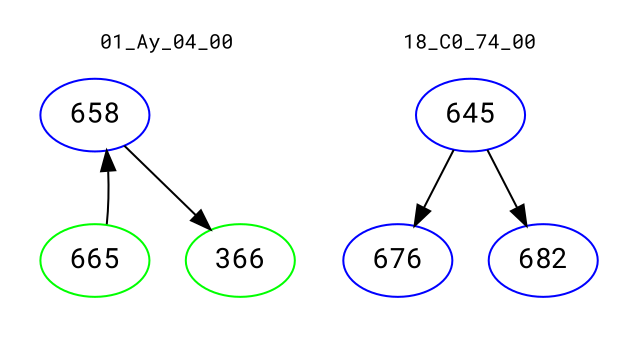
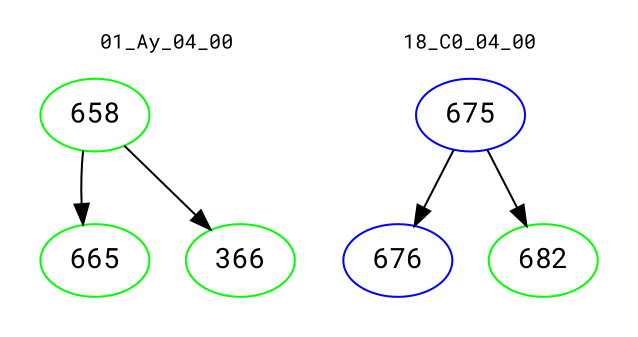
  digraph {
    fontname="Roboto Mono"
    node [color=blue fontname="Roboto Mono"]
    edge [color=black fontname="Roboto Mono"]
-   n1 [label=658]
+   n1 [color=green label=658]
    n2 [color=green label=665]
    n3 [color=green label=366]
-   n4 [label=645]
+   n4 [label=675]
    n5 [label=676]
-   n6 [label=682]
+   n6 [color=green label=682]
    subgraph cluster_1 {
      color=white
      fontsize=10
      label="01_Ay_04_00"
      n1
      n2
      n3
    }
    subgraph cluster_2 {
      color=white
      fontsize=10
-     label="18_C0_74_00"
+     label="18_C0_04_00"
      n4
      n5
      n6
    }
-   n2 -> n1
+   n1 -> n2
    n1 -> n3
    n4 -> n5
    n4 -> n6
  }
